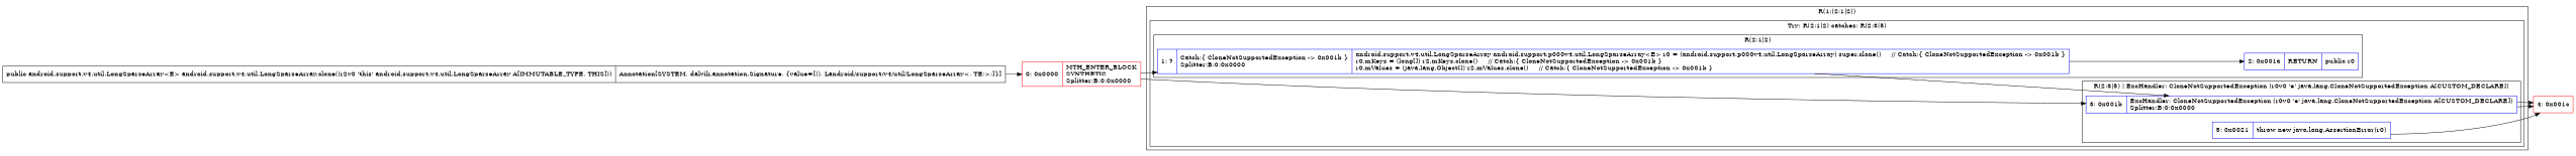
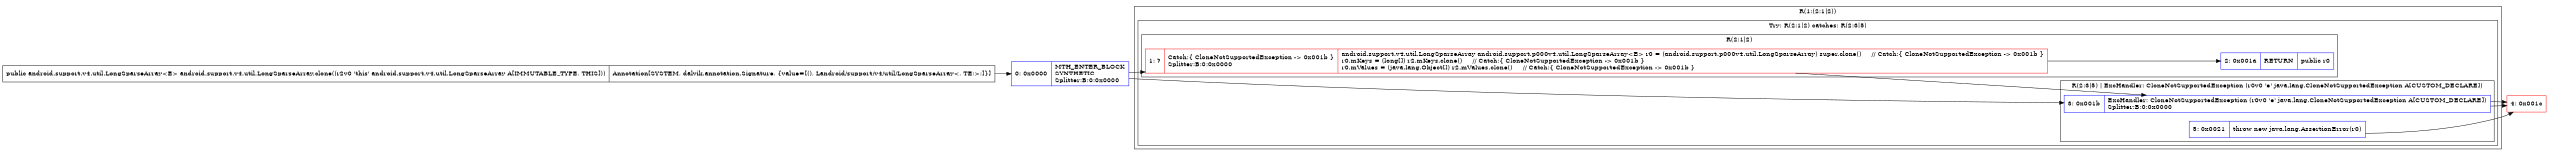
  digraph {
    rankdir=LR
    node [color=blue shape=record]
-   n1 [label="{1\:\ ?|Catch:\{ CloneNotSupportedException \-\> 0x001b \}\lSplitter:B:0:0x0000\l|android.support.v4.util.LongSparseArray android.support.p000v4.util.LongSparseArray\<E\> r0 = (android.support.p000v4.util.LongSparseArray) super.clone()     \/\/ Catch:\{ CloneNotSupportedException \-\> 0x001b \}\lr0.mKeys = (long[]) r2.mKeys.clone()     \/\/ Catch:\{ CloneNotSupportedException \-\> 0x001b \}\lr0.mValues = (java.lang.Object[]) r2.mValues.clone()     \/\/ Catch:\{ CloneNotSupportedException \-\> 0x001b \}\l}"]
+   n1 [color=red label="{1\:\ ?|Catch:\{ CloneNotSupportedException \-\> 0x001b \}\lSplitter:B:0:0x0000\l|android.support.v4.util.LongSparseArray android.support.p000v4.util.LongSparseArray\<E\> r0 = (android.support.p000v4.util.LongSparseArray) super.clone()     \/\/ Catch:\{ CloneNotSupportedException \-\> 0x001b \}\lr0.mKeys = (long[]) r2.mKeys.clone()     \/\/ Catch:\{ CloneNotSupportedException \-\> 0x001b \}\lr0.mValues = (java.lang.Object[]) r2.mValues.clone()     \/\/ Catch:\{ CloneNotSupportedException \-\> 0x001b \}\l}"]
    n2 [label="{2\:\ 0x001a|RETURN\l|public r0\l}"]
    n3 [label="{3\:\ 0x001b|ExcHandler: CloneNotSupportedException (r0v0 'e' java.lang.CloneNotSupportedException A[CUSTOM_DECLARE])\lSplitter:B:0:0x0000\l}"]
    n4 [label="{5\:\ 0x0021|throw new java.lang.AssertionError(r0)\l}"]
    n5 [color=red label="{4\:\ 0x001c}"]
-   n6 [color=red label="{0\:\ 0x0000|MTH_ENTER_BLOCK\lSYNTHETIC\lSplitter:B:0:0x0000\l}"]
+   n6 [label="{0\:\ 0x0000|MTH_ENTER_BLOCK\lSYNTHETIC\lSplitter:B:0:0x0000\l}"]
    n7 [label="{public android.support.v4.util.LongSparseArray\<E\> android.support.v4.util.LongSparseArray.clone((r2v0 'this' android.support.v4.util.LongSparseArray A[IMMUTABLE_TYPE, THIS]))  | Annotation[SYSTEM, dalvik.annotation.Signature, \{value=[(), Landroid\/support\/v4\/util\/LongSparseArray\<, TE;\>;]\}]\l}" color=""]
    subgraph cluster_1 {
      label="R(1:(2:1|2))"
      subgraph cluster_2 {
        label="Try: R(2:1|2) catches: R(2:3|5)"
        subgraph cluster_3 {
          label="R(2:1|2)"
          n1
          n2
        }
        subgraph cluster_4 {
          label="R(2:3|5) | ExcHandler: CloneNotSupportedException (r0v0 'e' java.lang.CloneNotSupportedException A[CUSTOM_DECLARE])\l"
          n3
          n4
        }
      }
    }
    subgraph cluster_5 {
      label="R(2:3|5) | ExcHandler: CloneNotSupportedException (r0v0 'e' java.lang.CloneNotSupportedException A[CUSTOM_DECLARE])\l"
    }
    n1 -> n2
    n1 -> n3
    n3 -> n5
    n3 -> n5
    n4 -> n5
    n6 -> n1
    n6 -> n3
    n7 -> n6
  }
